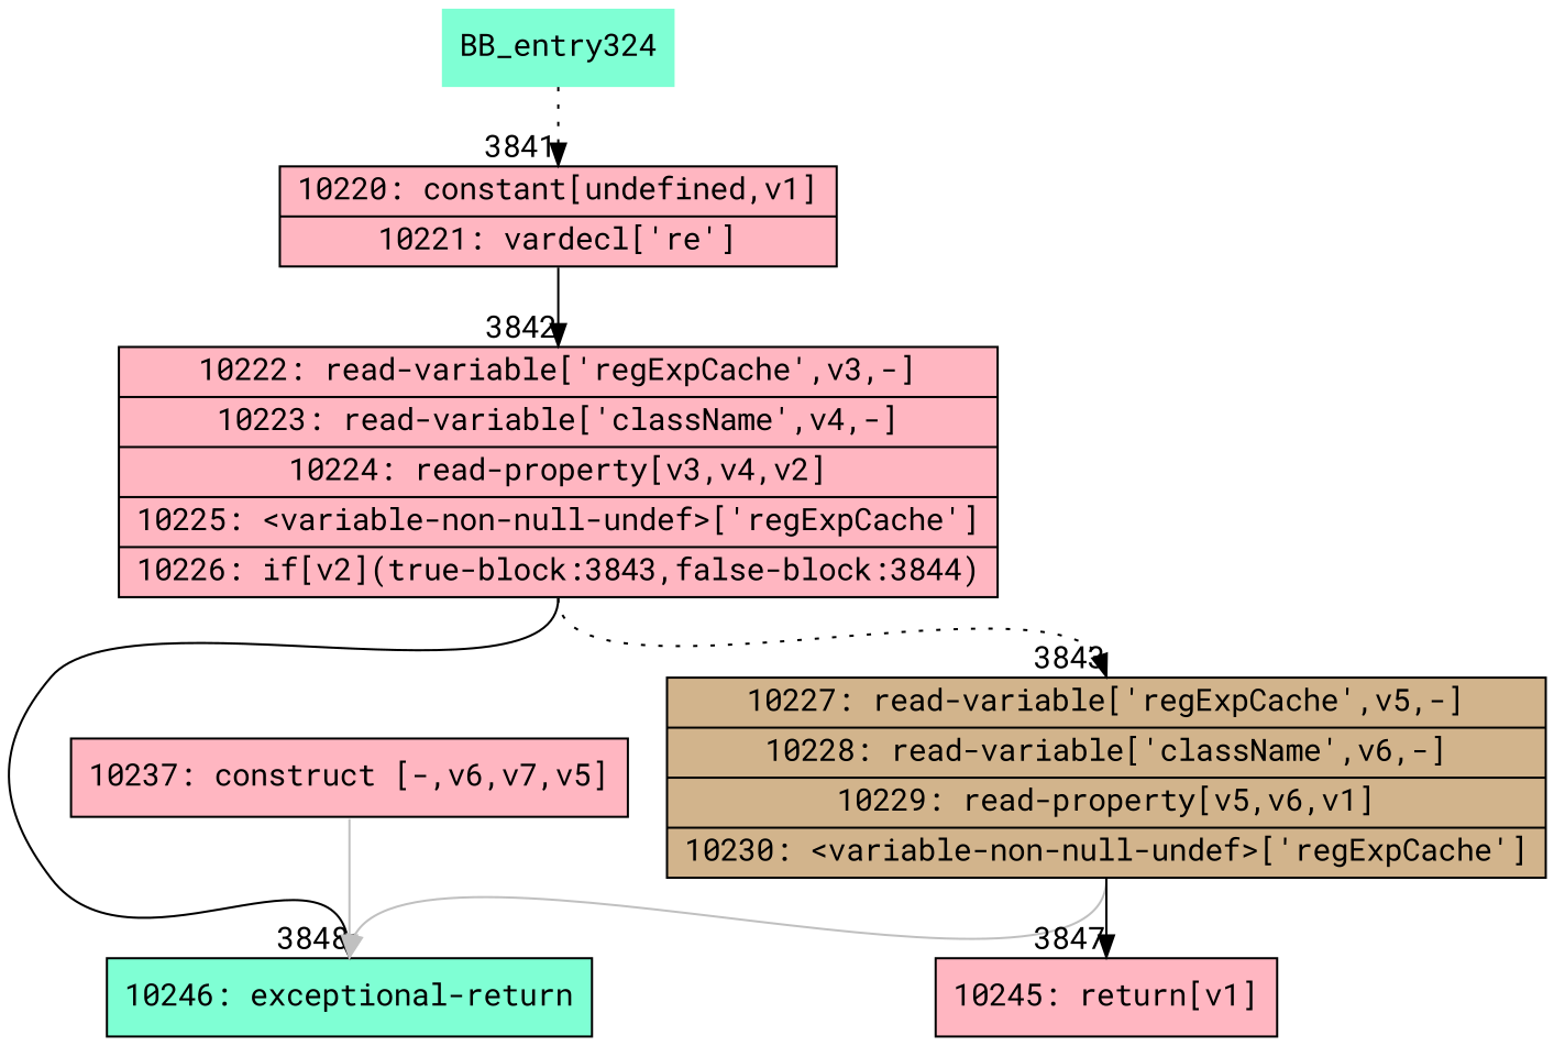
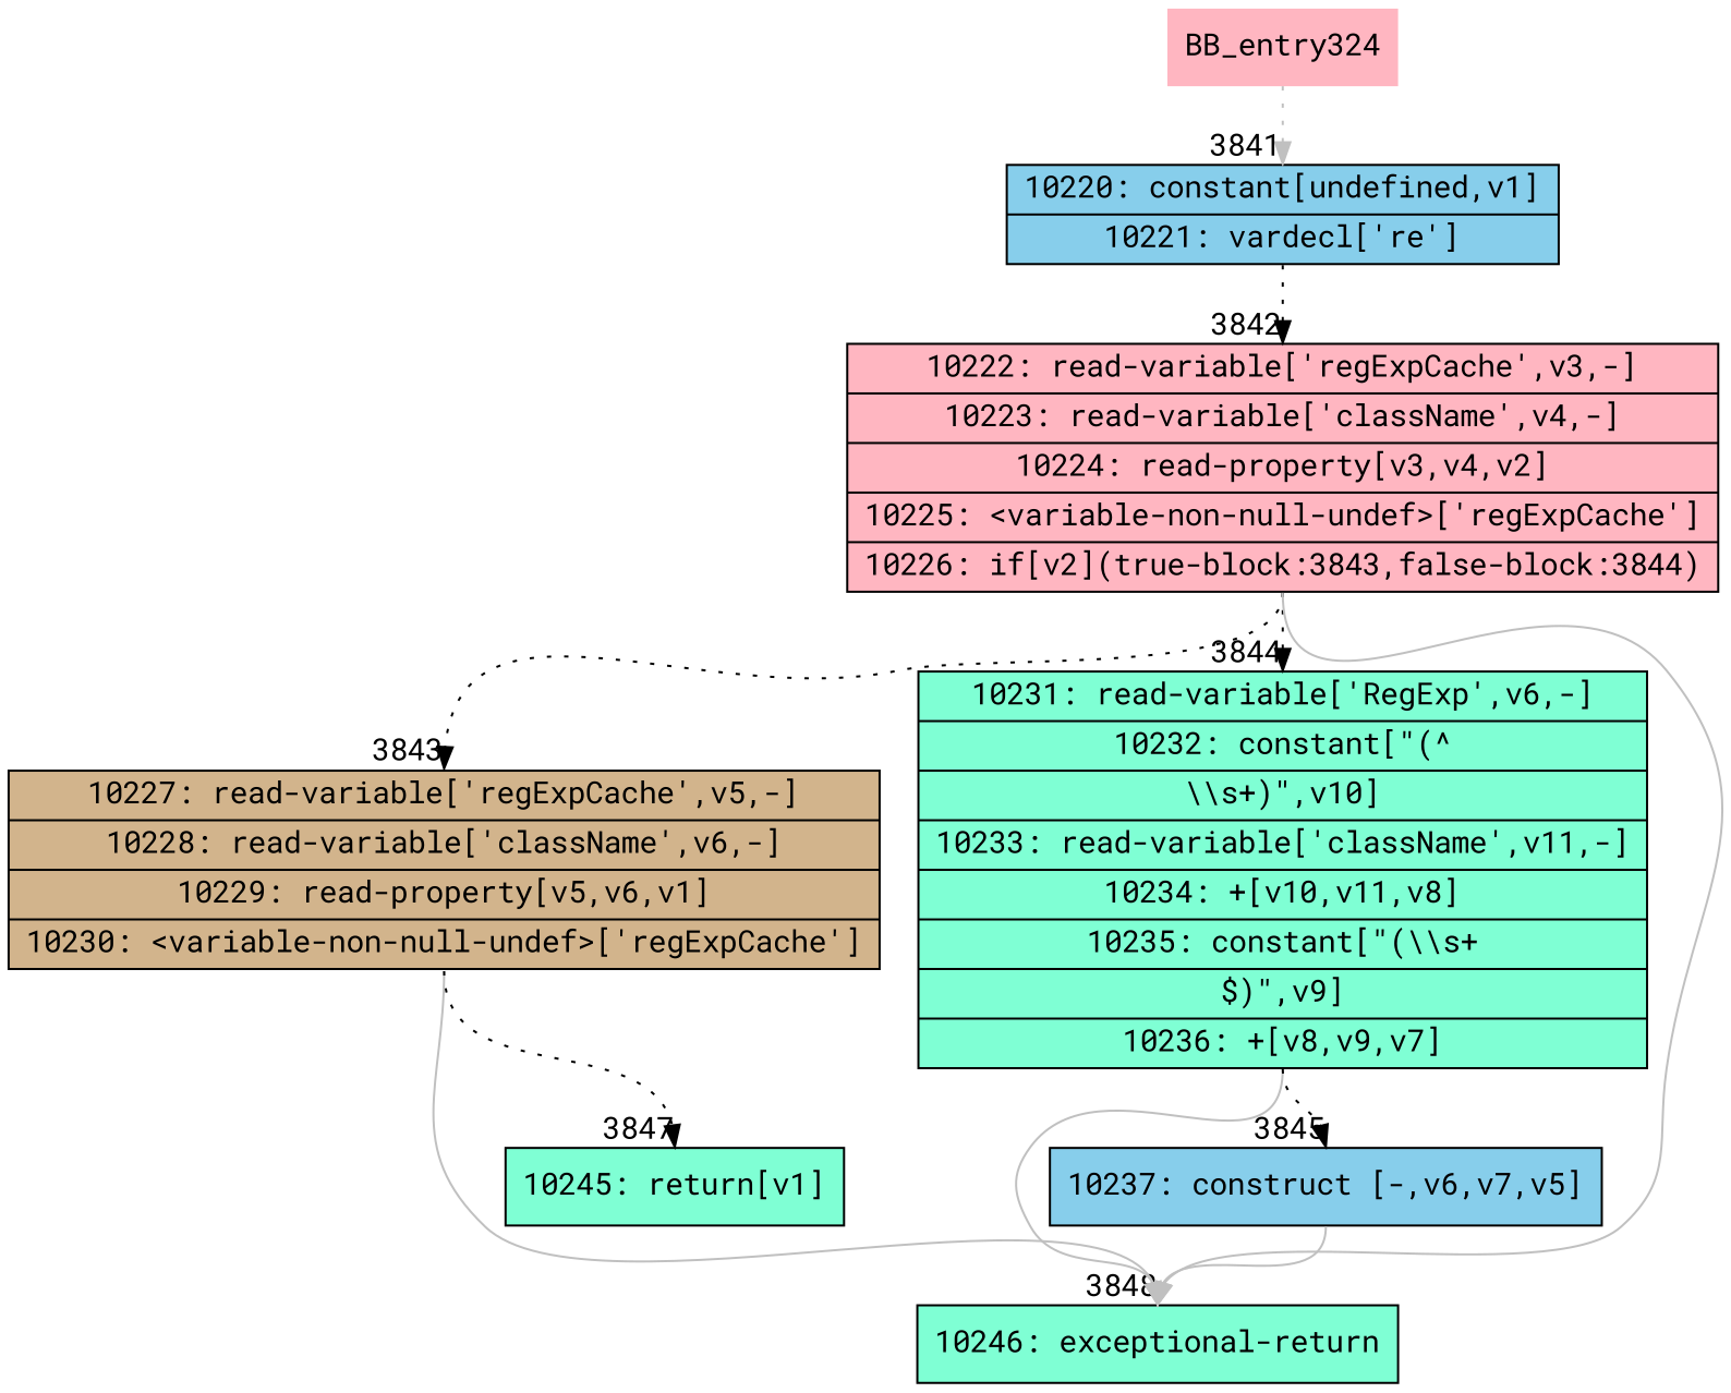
  digraph {
    fontname="Roboto Mono"
    rankdir=TD
    node [fillcolor=lightpink fontname="Roboto Mono" shape=record style=filled]
    edge [fontname="Roboto Mono" headport=n style=dotted tailport=s]
-   BB_entry324 [fillcolor=aquamarine shape=none]
-   n2 [label="{10220: constant[undefined,v1]|10221: vardecl['re']}"]
+   BB_entry324 [shape=none]
+   n2 [fillcolor=skyblue label="{10220: constant[undefined,v1]|10221: vardecl['re']}"]
    n3 [label="{10222: read-variable['regExpCache',v3,-]|10223: read-variable['className',v4,-]|10224: read-property[v3,v4,v2]|10225: \<variable-non-null-undef\>['regExpCache']|10226: if[v2](true-block:3843,false-block:3844)}"]
    n4 [fillcolor=tan label="{10227: read-variable['regExpCache',v5,-]|10228: read-variable['className',v6,-]|10229: read-property[v5,v6,v1]|10230: \<variable-non-null-undef\>['regExpCache']}"]
+   n5 [fillcolor=aquamarine label="{10231: read-variable['RegExp',v6,-]|10232: constant[\"(^|\\\\s+)\",v10]|10233: read-variable['className',v11,-]|10234: +[v10,v11,v8]|10235: constant[\"(\\\\s+|$)\",v9]|10236: +[v8,v9,v7]}"]
    n6 [fillcolor=aquamarine label="{10246: exceptional-return}"]
-   n7 [label="{10245: return[v1]}"]
-   n8 [label="{10237: construct [-,v6,v7,v5]}"]
-   BB_entry324 -> n2 [headlabel="    3841"]
-   n2 -> n3 [headlabel="      3842" style=solid]
+   n7 [fillcolor=aquamarine label="{10245: return[v1]}"]
+   n8 [fillcolor=skyblue label="{10237: construct [-,v6,v7,v5]}"]
+   BB_entry324 -> n2 [headlabel="    3841" color=gray]
+   n2 -> n3 [headlabel="      3842"]
    n3 -> n4 [headlabel="      3843"]
-   n3 -> n6 [color=black headlabel="      3848" style=solid]
+   n3 -> n5 [headlabel="      3844"]
+   n3 -> n6 [color=gray headlabel="      3848" style=solid]
    n4 -> n6 [color=gray style=solid]
-   n4 -> n7 [headlabel="      3847" style=solid]
+   n4 -> n7 [headlabel="      3847"]
+   n5 -> n6 [color=gray style=solid]
+   n5 -> n8 [headlabel="      3845"]
    n8 -> n6 [color=gray style=solid]
  }
